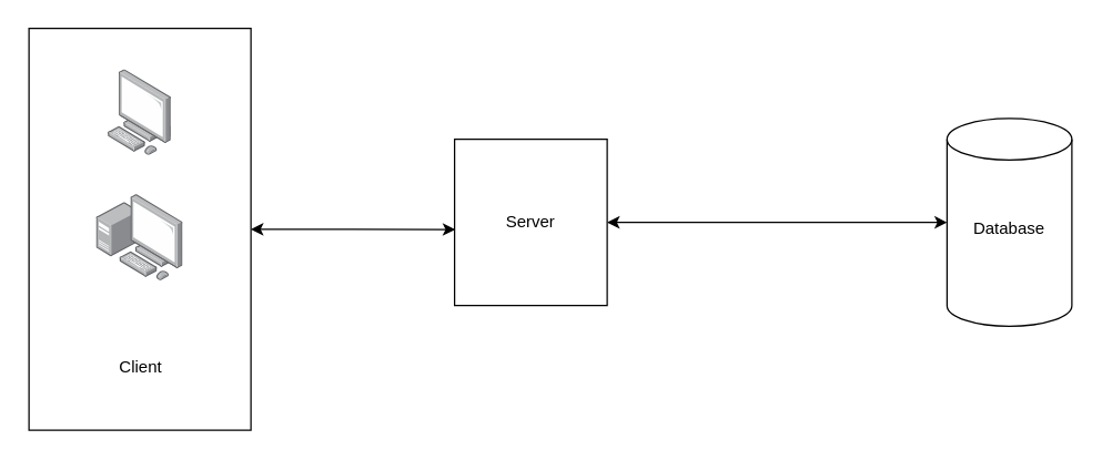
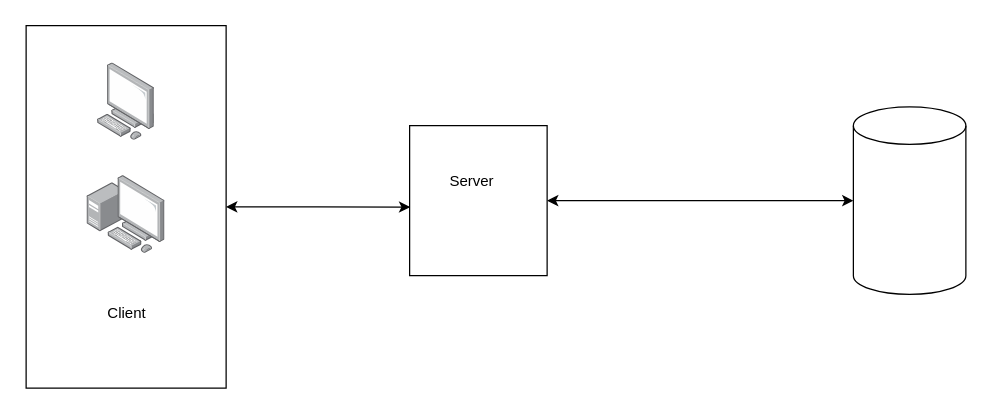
  <mxCell id="0" />
  <mxCell id="1" parent="0" />
  <mxCell id="2" value="" style="image;points=[];aspect=fixed;html=1;align=center;shadow=0;dashed=0;image=img/lib/allied_telesis/computer_and_terminals/Personal_Computer.svg;" vertex="1" parent="1"><mxGeometry x="77.4" y="50" width="45.6" height="61.8" as="geometry" /></mxCell>
  <mxCell id="3" value="" style="image;points=[];aspect=fixed;html=1;align=center;shadow=0;dashed=0;image=img/lib/allied_telesis/computer_and_terminals/Personal_Computer_with_Server.svg;" vertex="1" parent="1"><mxGeometry x="69" y="140" width="62.4" height="62.4" as="geometry" /></mxCell>
- <mxCell id="4" value="Client" style="text;html=1;strokeColor=none;fillColor=none;align=center;verticalAlign=middle;whiteSpace=wrap;rounded=0;" vertex="1" parent="1"><mxGeometry x="71" y="250" width="60" height="30" as="geometry" /></mxCell>
+ <mxCell id="4" value="Client" style="text;html=1;strokeColor=none;fillColor=none;align=center;verticalAlign=middle;whiteSpace=wrap;rounded=0;" vertex="1" parent="1"><mxGeometry x="71" y="235" width="60" height="30" as="geometry" /></mxCell>
  <mxCell id="5" style="edgeStyle=orthogonalEdgeStyle;rounded=0;orthogonalLoop=1;jettySize=auto;html=1;entryX=0.004;entryY=0.543;entryDx=0;entryDy=0;entryPerimeter=0;startArrow=classic;startFill=1;" edge="1" parent="1" source="6" target="8"><mxGeometry relative="1" as="geometry" /></mxCell>
  <mxCell id="6" value="" style="rounded=0;whiteSpace=wrap;html=1;fillColor=none;" vertex="1" parent="1"><mxGeometry x="20.2" y="20" width="160" height="290" as="geometry" /></mxCell>
  <mxCell id="7" style="edgeStyle=orthogonalEdgeStyle;rounded=0;orthogonalLoop=1;jettySize=auto;html=1;startArrow=classic;startFill=1;" edge="1" parent="1" source="8" target="10"><mxGeometry relative="1" as="geometry" /></mxCell>
  <mxCell id="8" value="" style="rounded=0;whiteSpace=wrap;html=1;" vertex="1" parent="1"><mxGeometry x="327" y="100" width="110" height="120" as="geometry" /></mxCell>
- <mxCell id="9" value="Server" style="text;html=1;strokeColor=none;fillColor=none;align=center;verticalAlign=middle;whiteSpace=wrap;rounded=0;" vertex="1" parent="1"><mxGeometry x="352" y="145" width="60" height="30" as="geometry" /></mxCell>
+ <mxCell id="9" value="Server" style="text;html=1;strokeColor=none;fillColor=none;align=center;verticalAlign=middle;whiteSpace=wrap;rounded=0;" vertex="1" parent="1"><mxGeometry x="347" y="130" width="60" height="30" as="geometry" /></mxCell>
  <mxCell id="10" value="" style="shape=cylinder3;whiteSpace=wrap;html=1;boundedLbl=1;backgroundOutline=1;size=15;" vertex="1" parent="1"><mxGeometry x="682" y="85" width="90" height="150" as="geometry" /></mxCell>
- <mxCell id="11" value="Database" style="text;html=1;strokeColor=none;fillColor=none;align=center;verticalAlign=middle;whiteSpace=wrap;rounded=0;" vertex="1" parent="1"><mxGeometry x="697" y="150" width="60" height="30" as="geometry" /></mxCell>
